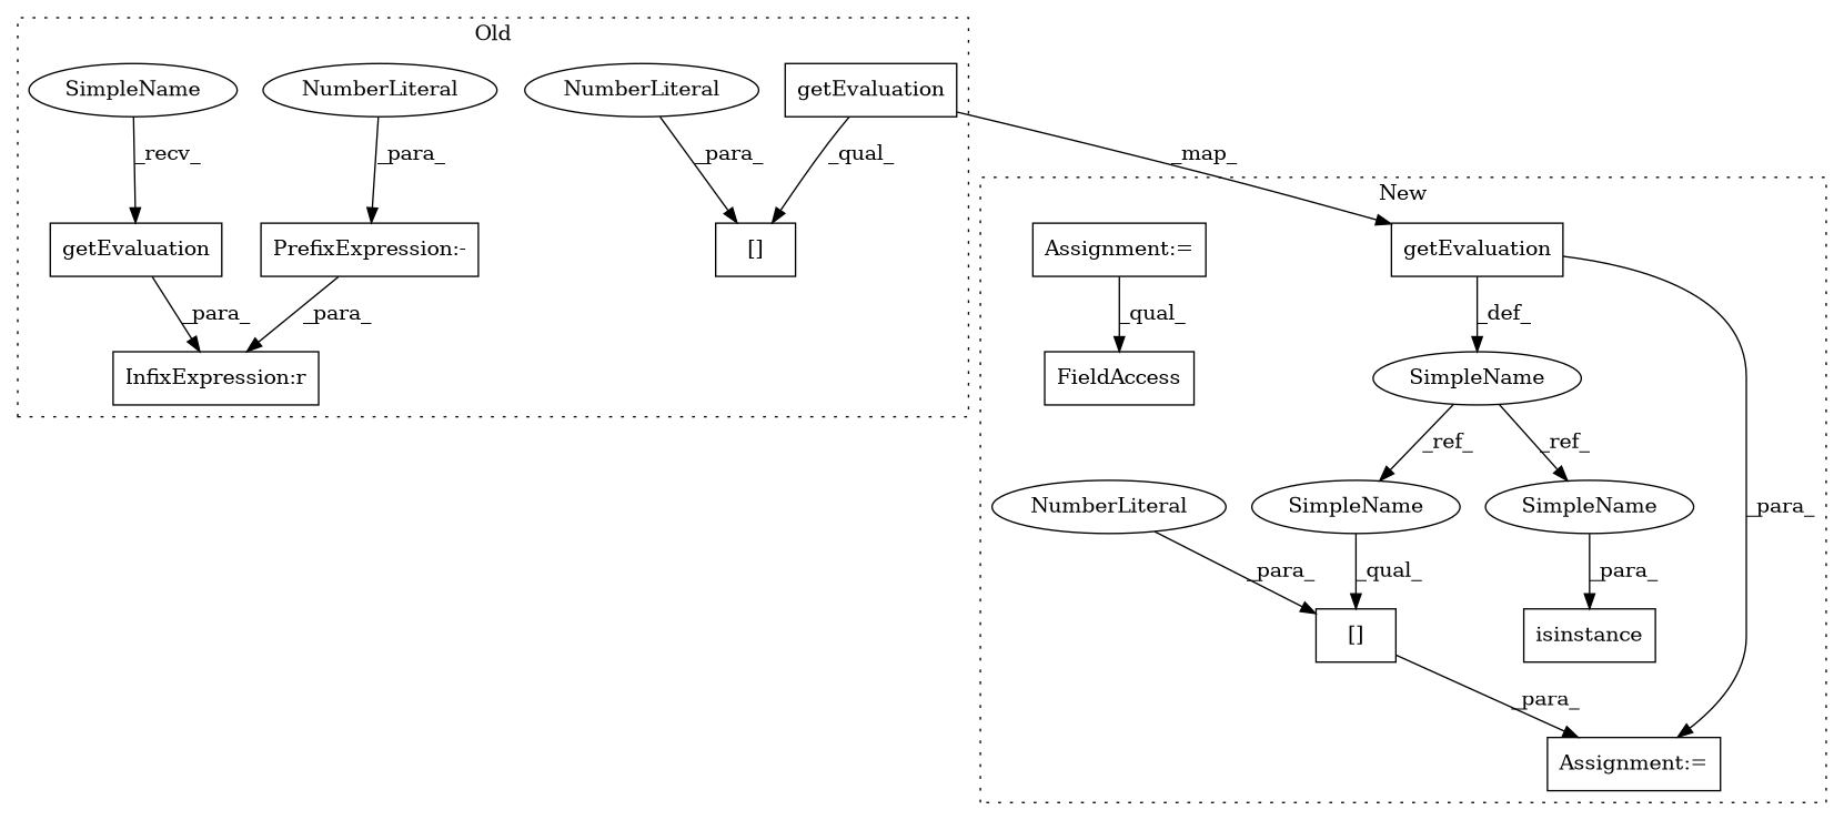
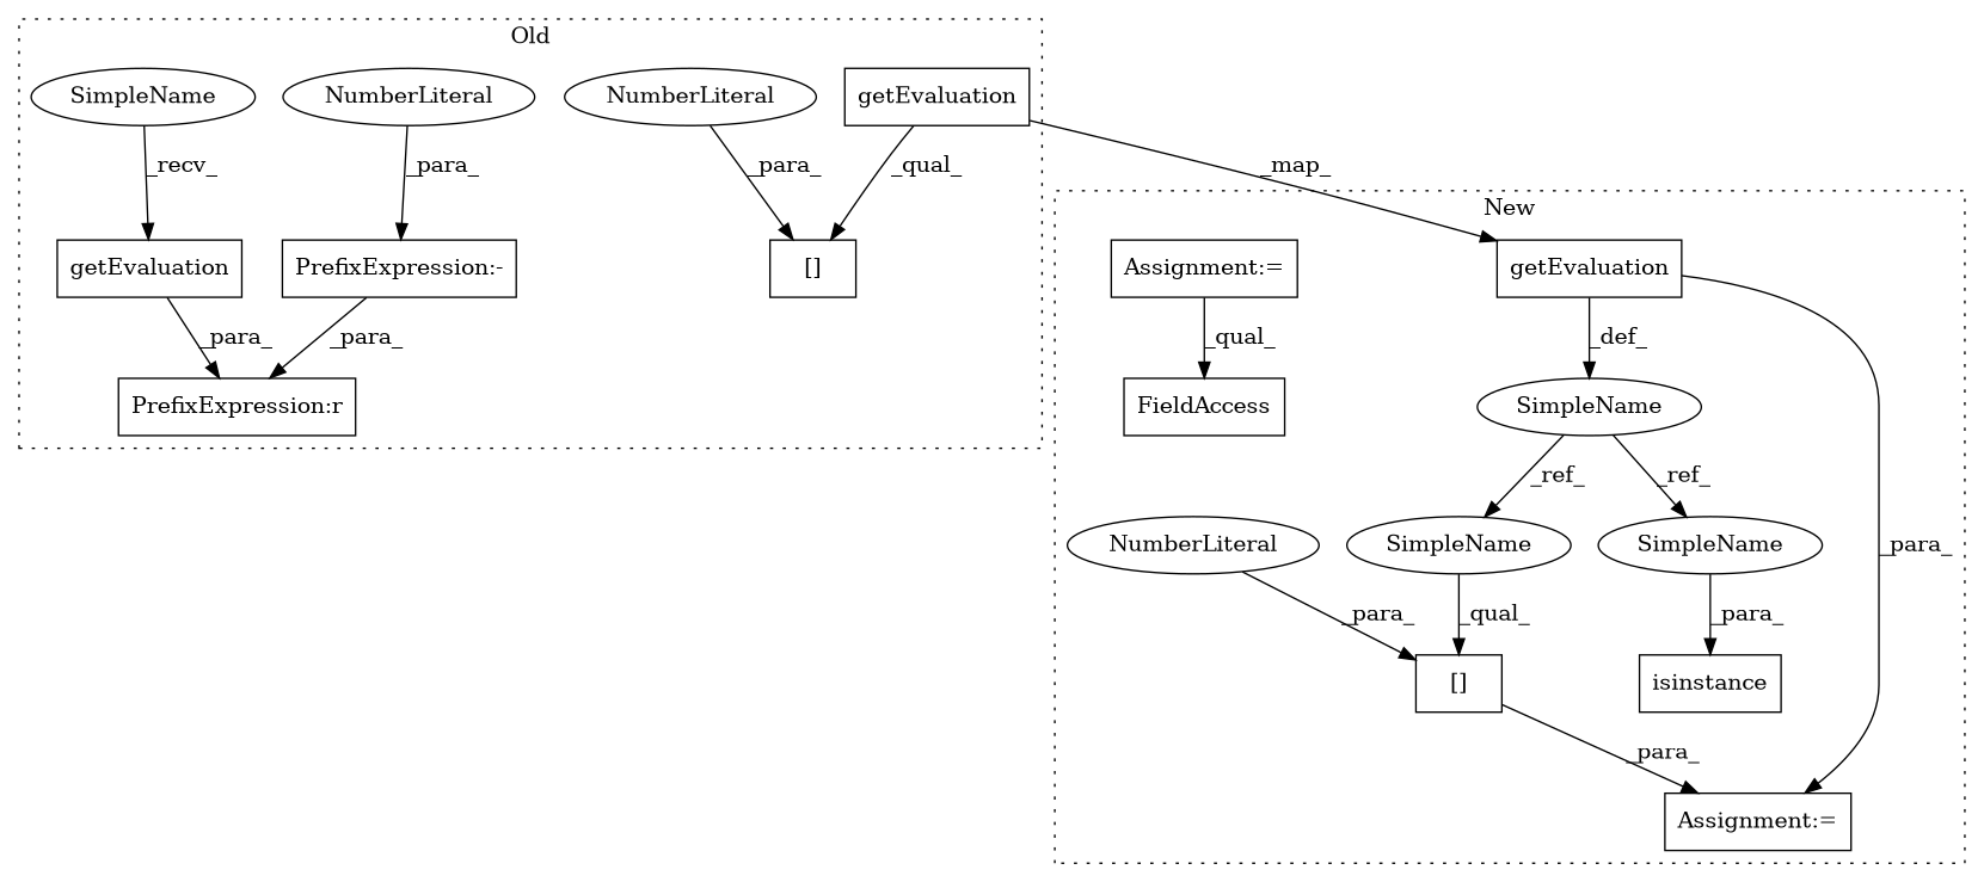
  digraph {
    node [a=32 l=1 shape=box]
    n1 [l=15 label=getEvaluation s=7323]
-   n2 [a=27 l=4 label="InfixExpression:r" s=7338]
+   n2 [a=27 l=4 label="PrefixExpression:r" s=7338]
    n3 [l=15 label=getEvaluation s=7490]
    n4 [a=2 l="28,1" label="[]" s="7478,7507"]
    n5 [a=34 label=NumberLiteral s=7506 shape=ellipse]
    n6 [a=38 label="PrefixExpression:-" s=7342]
    n7 [a=34 label=NumberLiteral s=7343 shape=ellipse]
    n8 [a=42 l=11 label=SimpleName s=7311 shape=ellipse]
    n9 [a=2 l="11,1" label="[]" s="7605,7617"]
    n10 [l=15 label=getEvaluation s=7409]
    n11 [a=34 label=NumberLiteral s=7616 shape=ellipse]
    n12 [l="11,1" label=isinstance s="7434,7469"]
    n13 [a=22 l=13 label=FieldAccess s=7456]
    n14 [a=42 l=10 label=SimpleName s=7386 shape=ellipse]
    n15 [a=7 label="Assignment:=" s=7604]
    n16 [a=7 l=7 label="Assignment:=" s=7304]
    n17 [a=42 l=10 label=SimpleName s=7605 shape=ellipse]
    n18 [a=42 l=10 label=SimpleName s=7445 shape=ellipse]
    subgraph cluster_1 {
      label=Old
      style=dotted
      n1
      n2
      n3
      n4
      n5
      n6
      n7
      n8
    }
    subgraph cluster_2 {
      label=New
      style=dotted
      n9
      n10
      n11
      n12
      n13
      n14
      n15
      n16
      n17
      n18
    }
    n1 -> n2 [label=_para_]
    n3 -> n4 [label=_qual_]
    n3 -> n10 [label=_map_]
    n5 -> n4 [label=_para_]
    n6 -> n2 [label=_para_]
    n7 -> n6 [label=_para_]
    n8 -> n1 [label=_recv_]
    n9 -> n15 [label=_para_]
    n10 -> n14 [label=_def_]
    n10 -> n15 [label=_para_]
    n11 -> n9 [label=_para_]
    n14 -> n17 [label=_ref_]
    n14 -> n18 [label=_ref_]
    n16 -> n13 [label=_qual_]
    n17 -> n9 [label=_qual_]
    n18 -> n12 [label=_para_]
  }
